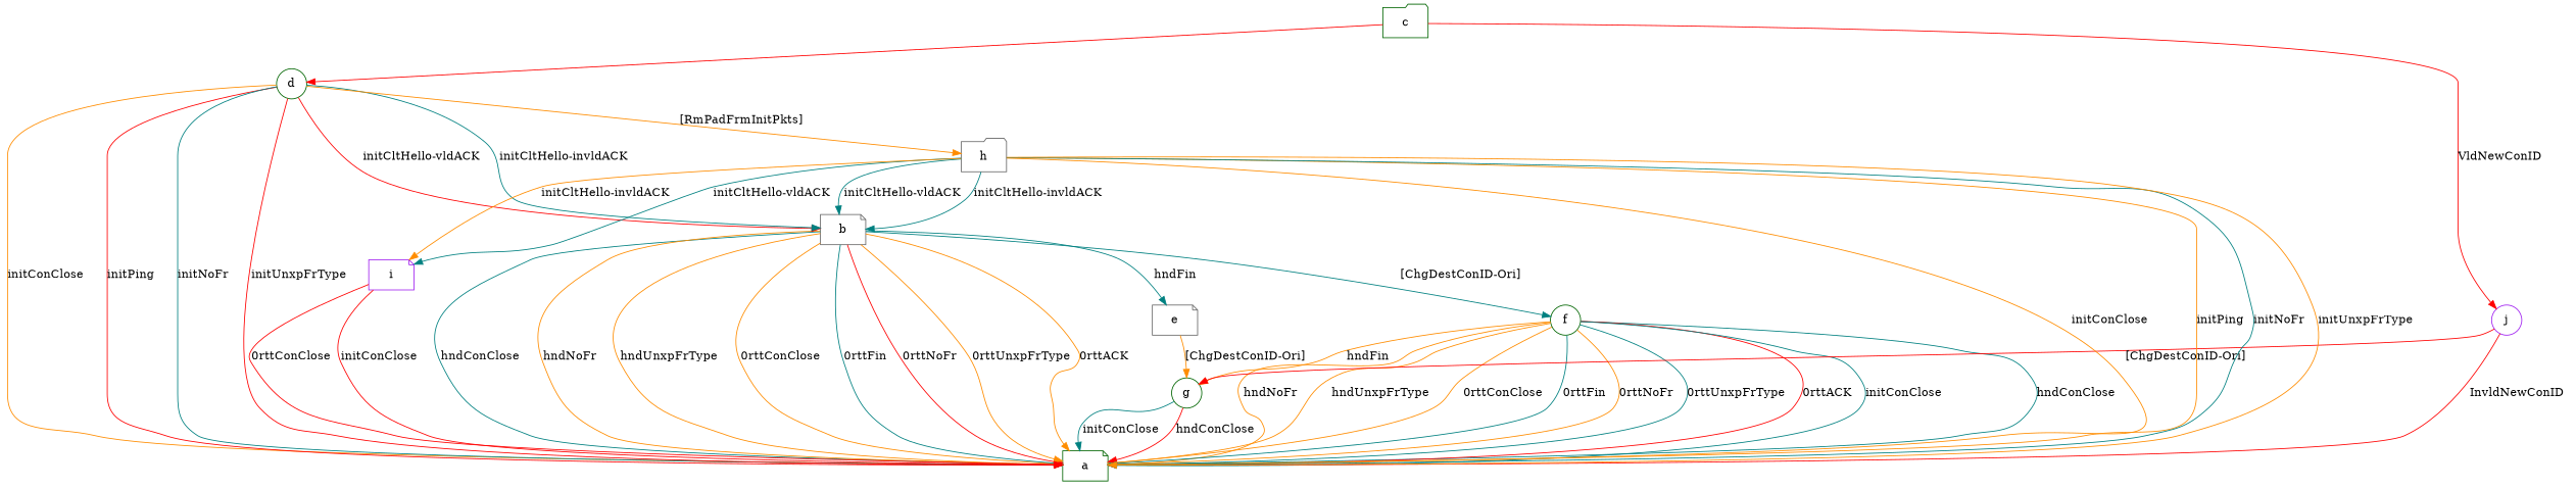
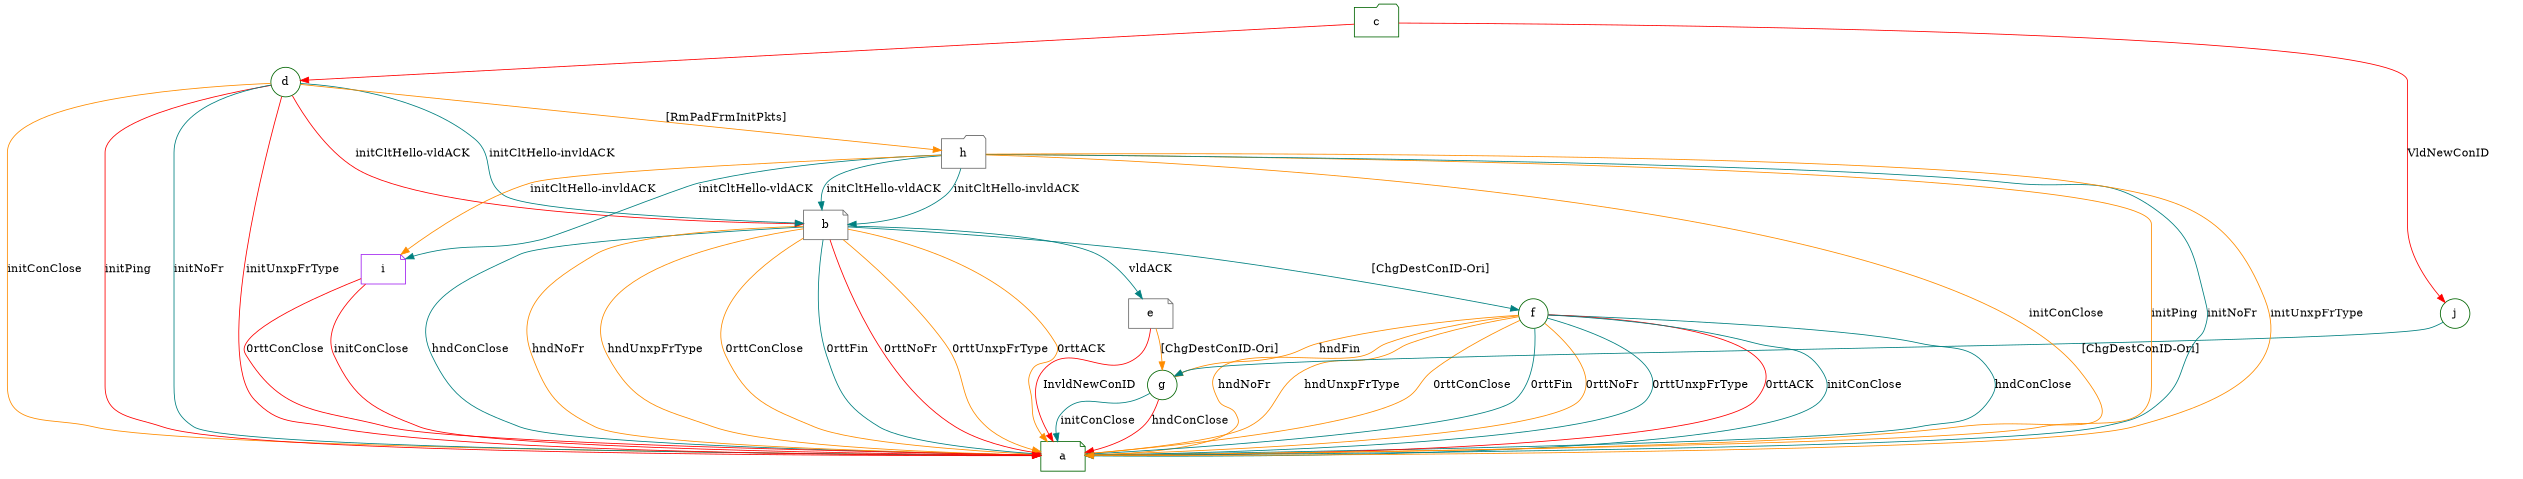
  digraph {
    node [color=darkgreen shape=note]
    edge [color=darkorange]
    b [color=gray40]
    a
    e [color=gray40]
    f [shape=circle]
    g [shape=circle]
-   j [color=purple shape=circle]
+   j [shape=circle]
    c [shape=folder]
    d [shape=circle]
    h [color=gray40 shape=folder]
    i [color=purple]
    b -> a [color=teal label="hndConClose "]
    b -> a [label="hndNoFr "]
    b -> a [label="hndUnxpFrType "]
    b -> a [label="0rttConClose "]
    b -> a [color=teal label="0rttFin "]
    b -> a [color=red label="0rttNoFr "]
    b -> a [label="0rttUnxpFrType "]
    b -> a [label="0rttACK "]
-   b -> e [color=teal label="hndFin "]
+   b -> e [color=teal label="vldACK "]
    b -> f [color=teal label="[ChgDestConID-Ori] "]
-   j -> a [color=red label="InvldNewConID "]
+   e -> a [color=red label="InvldNewConID "]
    e -> g [label="[ChgDestConID-Ori] "]
    f -> a [color=teal label="hndConClose "]
    f -> a [label="hndNoFr "]
    f -> a [label="hndUnxpFrType "]
    f -> a [label="0rttConClose "]
    f -> a [color=teal label="0rttFin "]
    f -> a [label="0rttNoFr "]
    f -> a [color=teal label="0rttUnxpFrType "]
    f -> a [color=red label="0rttACK "]
    f -> a [color=teal label="initConClose "]
    f -> g [label="hndFin "]
    g -> a [color=red label="hndConClose "]
    g -> a [color=teal label="initConClose "]
-   j -> g [color=red label="[ChgDestConID-Ori] "]
+   j -> g [color=teal label="[ChgDestConID-Ori] "]
    c -> j [color=red label="VldNewConID "]
    c -> d [color=red]
    d -> b [color=red label="initCltHello-vldACK "]
    d -> b [color=teal label="initCltHello-invldACK "]
    d -> a [label="initConClose "]
    d -> a [color=red label="initPing "]
    d -> a [color=teal label="initNoFr "]
    d -> a [color=red label="initUnxpFrType "]
    d -> h [label="[RmPadFrmInitPkts] "]
    h -> b [color=teal label="initCltHello-vldACK "]
    h -> b [color=teal label="initCltHello-invldACK "]
    h -> a [label="initConClose "]
    h -> a [label="initPing "]
    h -> a [color=teal label="initNoFr "]
    h -> a [label="initUnxpFrType "]
    h -> i [color=teal label="initCltHello-vldACK "]
    h -> i [label="initCltHello-invldACK "]
    i -> a [color=red label="initConClose "]
    i -> a [color=red label="0rttConClose "]
  }
